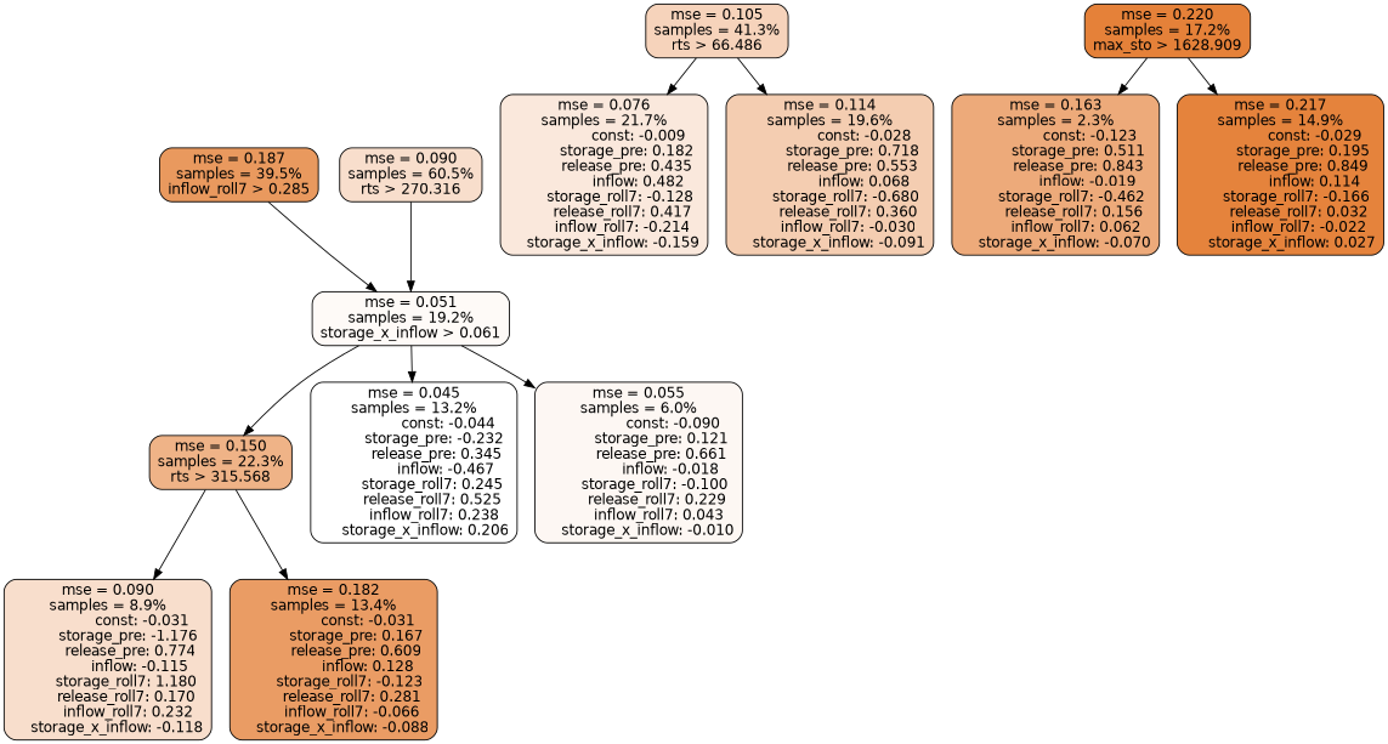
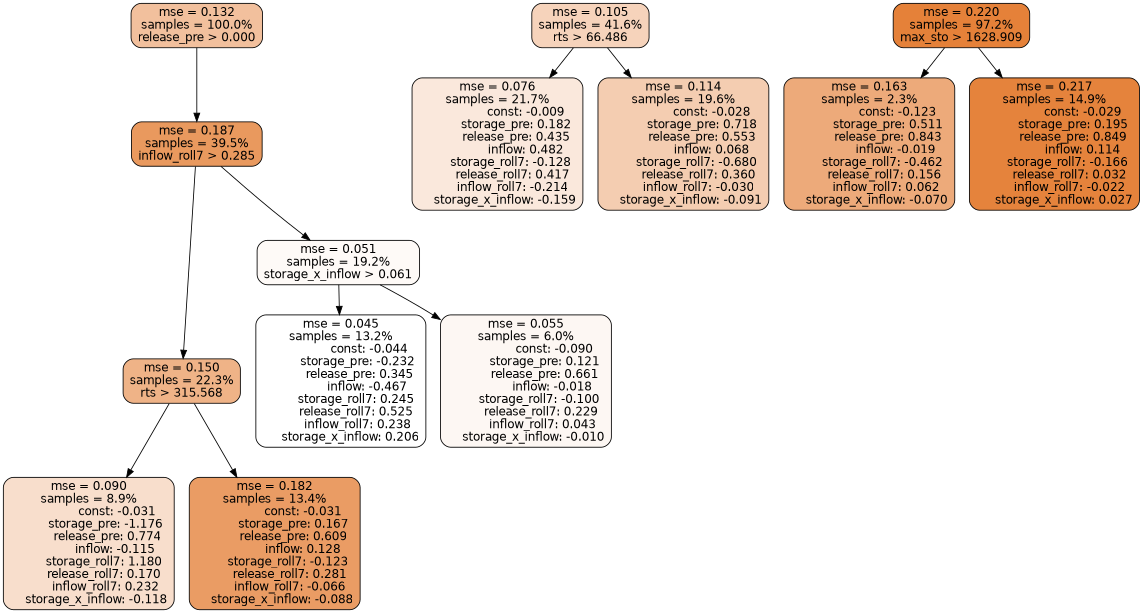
  digraph {
    node [color=black fillcolor="#f8decc" fontname=helvetica shape=rectangle style="filled, rounded"]
    edge [fontname=helvetica]
+   n1 [fillcolor="#f2c09d" label="mse = 0.132\nsamples = 100.0%\nrelease_pre > 0.000"]
    n2 [fillcolor="#e9995e" label="mse = 0.187\nsamples = 39.5%\ninflow_roll7 > 0.285"]
-   n3 [label="mse = 0.090\nsamples = 60.5%\nrts > 270.316"]
    n4 [fillcolor="#fefaf7" label="mse = 0.051\nsamples = 19.2%\nstorage_x_inflow > 0.061"]
    n5 [fillcolor="#efb387" label="mse = 0.150\nsamples = 22.3%\nrts > 315.568"]
    n6 [fillcolor="#ffffff" label="mse = 0.045\nsamples = 13.2%\n               const: -0.044\n         storage_pre: -0.232\n          release_pre: 0.345\n              inflow: -0.467\n        storage_roll7: 0.245\n        release_roll7: 0.525\n         inflow_roll7: 0.238\n     storage_x_inflow: 0.206"]
    n7 [fillcolor="#fdf7f3" label="mse = 0.055\nsamples = 6.0%\n               const: -0.090\n          storage_pre: 0.121\n          release_pre: 0.661\n              inflow: -0.018\n       storage_roll7: -0.100\n        release_roll7: 0.229\n         inflow_roll7: 0.043\n    storage_x_inflow: -0.010"]
-   n8 [fillcolor="#f6d3bb" label="mse = 0.105\nsamples = 41.3%\nrts > 66.486"]
+   n8 [fillcolor="#f6d3bb" label="mse = 0.105\nsamples = 41.6%\nrts > 66.486"]
    n9 [fillcolor="#fae8dc" label="mse = 0.076\nsamples = 21.7%\n               const: -0.009\n          storage_pre: 0.182\n          release_pre: 0.435\n               inflow: 0.482\n       storage_roll7: -0.128\n        release_roll7: 0.417\n        inflow_roll7: -0.214\n    storage_x_inflow: -0.159"]
    n10 [fillcolor="#f4cdb1" label="mse = 0.114\nsamples = 19.6%\n               const: -0.028\n          storage_pre: 0.718\n          release_pre: 0.553\n               inflow: 0.068\n       storage_roll7: -0.680\n        release_roll7: 0.360\n        inflow_roll7: -0.030\n    storage_x_inflow: -0.091"]
    n11 [label="mse = 0.090\nsamples = 8.9%\n               const: -0.031\n         storage_pre: -1.176\n          release_pre: 0.774\n              inflow: -0.115\n        storage_roll7: 1.180\n        release_roll7: 0.170\n         inflow_roll7: 0.232\n    storage_x_inflow: -0.118"]
    n12 [fillcolor="#ea9c64" label="mse = 0.182\nsamples = 13.4%\n               const: -0.031\n          storage_pre: 0.167\n          release_pre: 0.609\n               inflow: 0.128\n       storage_roll7: -0.123\n        release_roll7: 0.281\n        inflow_roll7: -0.066\n    storage_x_inflow: -0.088"]
-   n13 [fillcolor="#e58139" label="mse = 0.220\nsamples = 17.2%\nmax_sto > 1628.909"]
+   n13 [fillcolor="#e58139" label="mse = 0.220\nsamples = 97.2%\nmax_sto > 1628.909"]
    n14 [fillcolor="#edaa7a" label="mse = 0.163\nsamples = 2.3%\n               const: -0.123\n          storage_pre: 0.511\n          release_pre: 0.843\n              inflow: -0.019\n       storage_roll7: -0.462\n        release_roll7: 0.156\n         inflow_roll7: 0.062\n    storage_x_inflow: -0.070"]
    n15 [fillcolor="#e5833c" label="mse = 0.217\nsamples = 14.9%\n               const: -0.029\n          storage_pre: 0.195\n          release_pre: 0.849\n               inflow: 0.114\n       storage_roll7: -0.166\n        release_roll7: 0.032\n        inflow_roll7: -0.022\n     storage_x_inflow: 0.027"]
+   n1 -> n2
    n2 -> n4
-   n4 -> n5
-   n3 -> n4
+   n2 -> n5
    n4 -> n6
    n4 -> n7
    n5 -> n11
    n5 -> n12
    n8 -> n9
    n8 -> n10
    n13 -> n14
    n13 -> n15
  }
